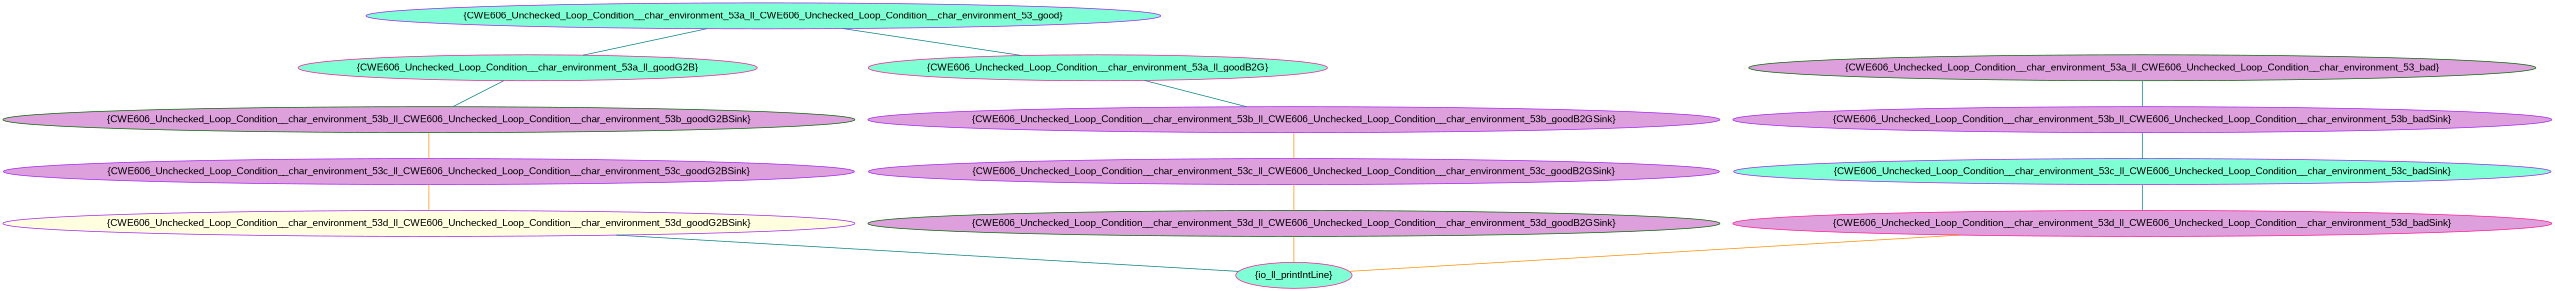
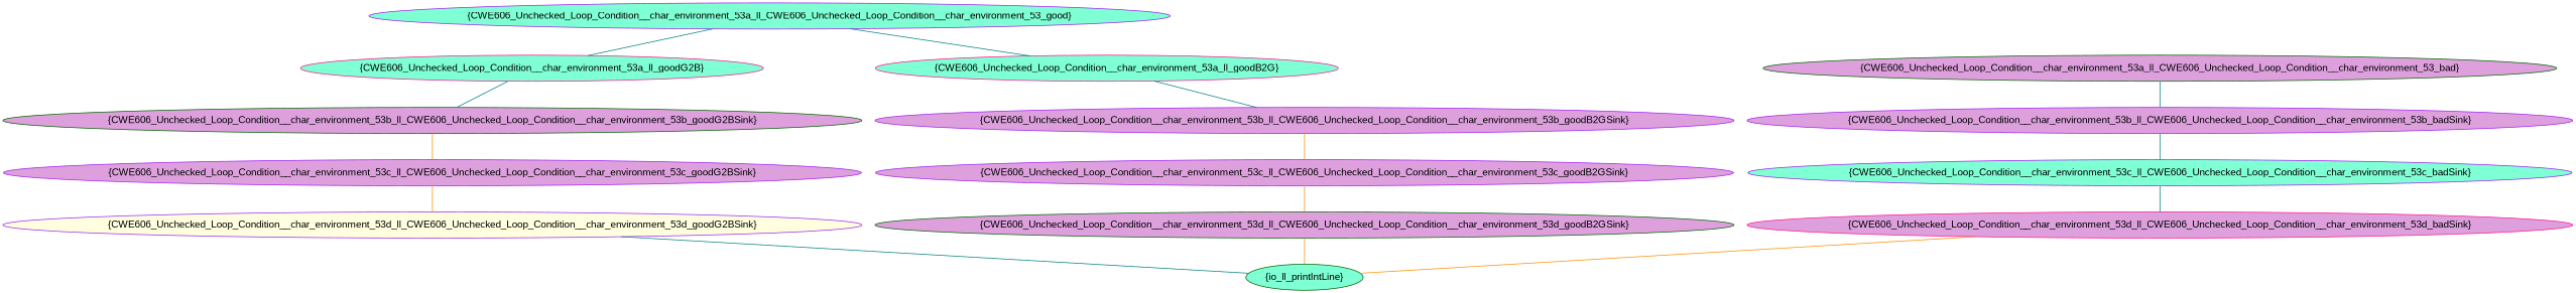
  graph {
    fontname="Liberation Sans"
    node [style=filled fillcolor=plum color=purple fontname="Liberation Sans"]
    edge [color=teal fontname="Liberation Sans"]
    n1 [label="{CWE606_Unchecked_Loop_Condition__char_environment_53d_ll_CWE606_Unchecked_Loop_Condition__char_environment_53d_badSink}" color=deeppink]
-   n2 [label="{io_ll_printIntLine}" fillcolor=aquamarine color=deeppink]
+   n2 [label="{io_ll_printIntLine}" fillcolor=aquamarine color=darkgreen]
    n3 [label="{CWE606_Unchecked_Loop_Condition__char_environment_53b_ll_CWE606_Unchecked_Loop_Condition__char_environment_53b_goodG2BSink}" color=darkgreen]
    n4 [label="{CWE606_Unchecked_Loop_Condition__char_environment_53c_ll_CWE606_Unchecked_Loop_Condition__char_environment_53c_goodG2BSink}"]
    n5 [label="{CWE606_Unchecked_Loop_Condition__char_environment_53d_ll_CWE606_Unchecked_Loop_Condition__char_environment_53d_goodG2BSink}" fillcolor=lightyellow]
    n6 [label="{CWE606_Unchecked_Loop_Condition__char_environment_53b_ll_CWE606_Unchecked_Loop_Condition__char_environment_53b_badSink}"]
    n7 [label="{CWE606_Unchecked_Loop_Condition__char_environment_53c_ll_CWE606_Unchecked_Loop_Condition__char_environment_53c_badSink}" fillcolor=aquamarine]
    n8 [label="{CWE606_Unchecked_Loop_Condition__char_environment_53a_ll_goodG2B}" fillcolor=aquamarine color=deeppink]
    n9 [label="{CWE606_Unchecked_Loop_Condition__char_environment_53b_ll_CWE606_Unchecked_Loop_Condition__char_environment_53b_goodB2GSink}"]
    n10 [label="{CWE606_Unchecked_Loop_Condition__char_environment_53c_ll_CWE606_Unchecked_Loop_Condition__char_environment_53c_goodB2GSink}"]
    n11 [label="{CWE606_Unchecked_Loop_Condition__char_environment_53d_ll_CWE606_Unchecked_Loop_Condition__char_environment_53d_goodB2GSink}" color=darkgreen]
    n12 [label="{CWE606_Unchecked_Loop_Condition__char_environment_53a_ll_CWE606_Unchecked_Loop_Condition__char_environment_53_good}" fillcolor=aquamarine]
    n13 [label="{CWE606_Unchecked_Loop_Condition__char_environment_53a_ll_goodB2G}" fillcolor=aquamarine color=deeppink]
    n14 [label="{CWE606_Unchecked_Loop_Condition__char_environment_53a_ll_CWE606_Unchecked_Loop_Condition__char_environment_53_bad}" color=darkgreen]
    n1 -- n2 [color=darkorange]
    n3 -- n4 [color=darkorange]
    n4 -- n5 [color=darkorange]
    n5 -- n2
    n6 -- n7
    n7 -- n1
    n8 -- n3
    n9 -- n10 [color=darkorange]
    n10 -- n11 [color=darkorange]
    n11 -- n2 [color=darkorange]
    n12 -- n8
    n12 -- n13
    n13 -- n9
    n14 -- n6
  }
